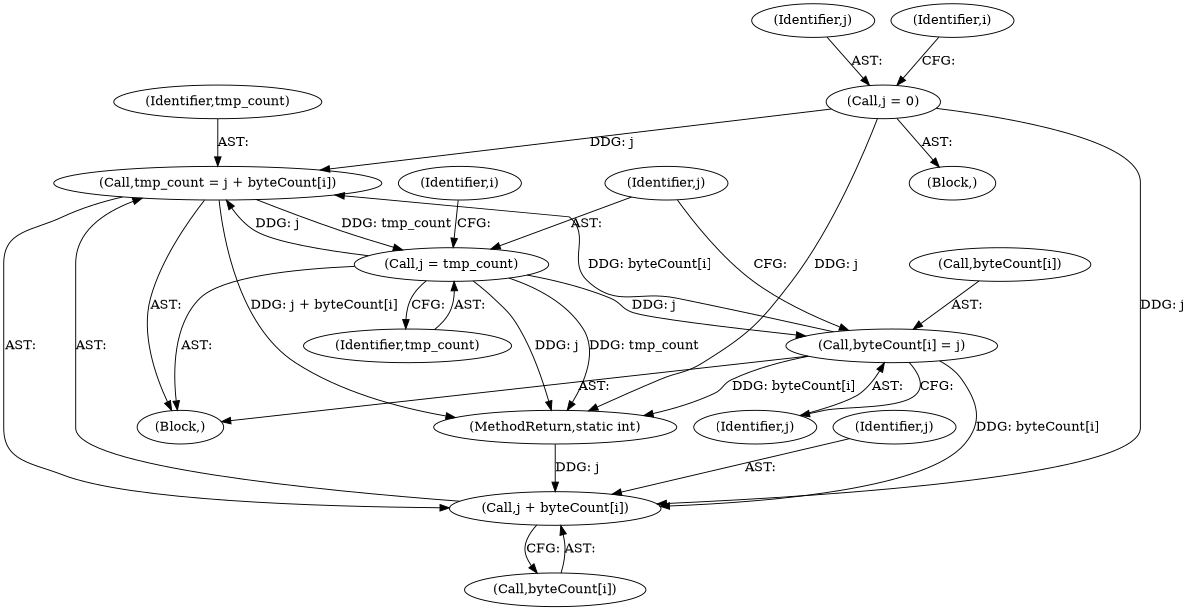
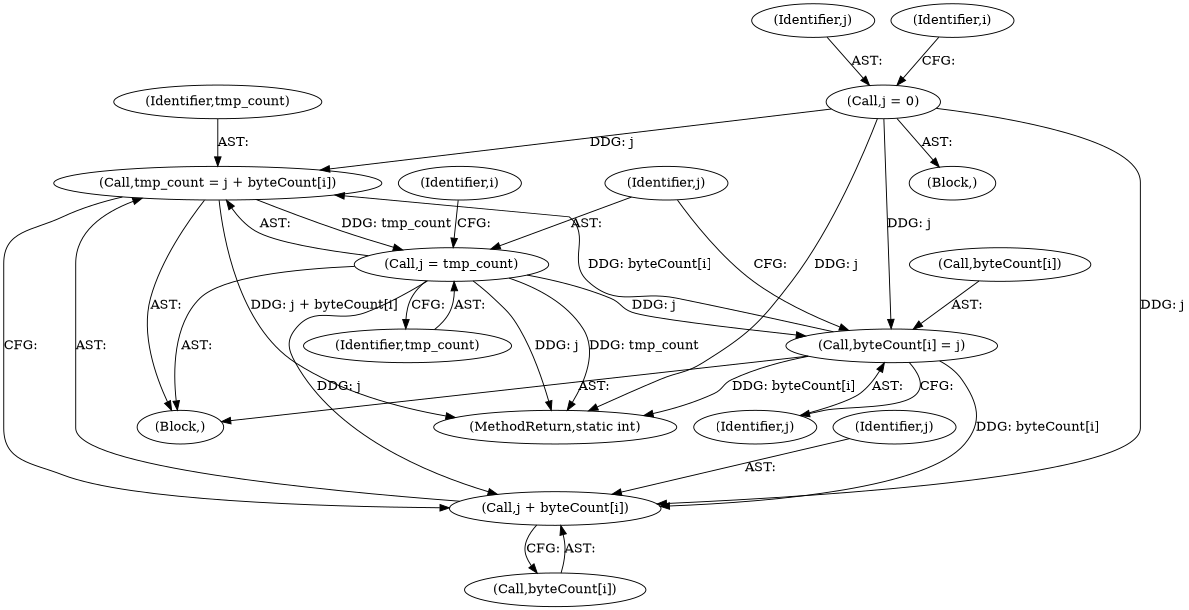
  digraph {
    n1 [label="(Call,tmp_count = j + byteCount[i])"]
    n2 [label="(Call,j = tmp_count)"]
    n3 [label="(Call,j + byteCount[i])"]
    n4 [label="(Block,)"]
    n5 [label="(MethodReturn,static int)"]
    n6 [label="(Call,byteCount[i] = j)"]
    n7 [label="(Identifier,tmp_count)"]
    n8 [label="(Call,byteCount[i])"]
    n9 [label="(Identifier,j)"]
    n10 [label="(Call,j = 0)"]
    n11 [label="(Block,)"]
    n12 [label="(Identifier,j)"]
    n13 [label="(Identifier,tmp_count)"]
    n14 [label="(Identifier,j)"]
    n15 [label="(Identifier,i)"]
    n16 [label="(Identifier,j)"]
    n17 [label="(Identifier,i)"]
    n18 [label="(Call,byteCount[i])"]
    n1 -> n2 [label="DDG: tmp_count"]
-   n1 -> n3 [label="AST: "]
+   n1 -> n3 [label="CFG: "]
    n1 -> n4 [label="AST: "]
    n1 -> n5 [label="DDG: j + byteCount[i]"]
-   n2 -> n1 [label="DDG: j"]
-   n5 -> n3 [label="DDG: j"]
+   n2 -> n1 [label="AST: "]
+   n2 -> n3 [label="DDG: j"]
    n2 -> n4 [label="AST: "]
    n2 -> n5 [label="DDG: j"]
    n2 -> n5 [label="DDG: tmp_count"]
    n2 -> n6 [label="DDG: j"]
    n2 -> n7 [label="CFG: "]
    n3 -> n1 [label="AST: "]
    n3 -> n8 [label="CFG: "]
    n6 -> n1 [label="DDG: byteCount[i]"]
    n6 -> n3 [label="DDG: byteCount[i]"]
    n6 -> n4 [label="AST: "]
    n6 -> n5 [label="DDG: byteCount[i]"]
    n6 -> n9 [label="CFG: "]
    n7 -> n2 [label="AST: "]
    n8 -> n3 [label="AST: "]
    n9 -> n6 [label="AST: "]
    n10 -> n1 [label="DDG: j"]
    n10 -> n3 [label="DDG: j"]
    n10 -> n5 [label="DDG: j"]
+   n10 -> n6 [label="DDG: j"]
    n10 -> n11 [label="AST: "]
    n12 -> n10 [label="AST: "]
    n13 -> n1 [label="AST: "]
    n14 -> n2 [label="AST: "]
    n14 -> n6 [label="CFG: "]
    n15 -> n10 [label="CFG: "]
    n16 -> n3 [label="AST: "]
    n17 -> n2 [label="CFG: "]
    n18 -> n6 [label="AST: "]
  }
